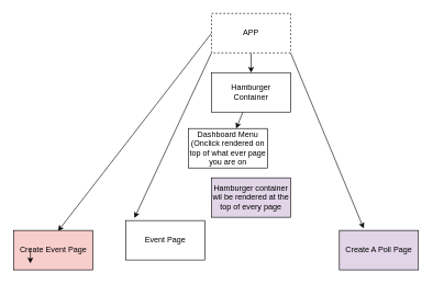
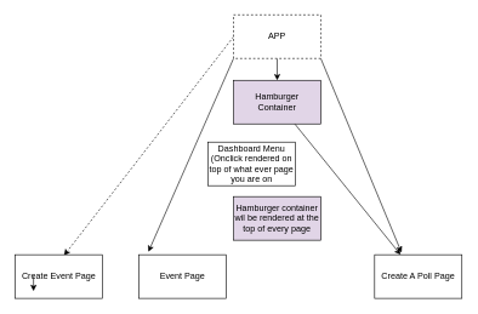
  <mxCell id="0" />
  <mxCell id="1" parent="0" />
  <mxCell id="2" value="" style="edgeStyle=none;html=1;" edge="1" parent="1" source="6" target="8"><mxGeometry relative="1" as="geometry" /></mxCell>
- <mxCell id="3" style="edgeStyle=none;html=1;exitX=0;exitY=0.5;exitDx=0;exitDy=0;entryX=0.558;entryY=0.017;entryDx=0;entryDy=0;entryPerimeter=0;" edge="1" parent="1" source="6" target="9"><mxGeometry relative="1" as="geometry" /></mxCell>
+ <mxCell id="3" style="edgeStyle=none;html=1;exitX=0;exitY=0.5;exitDx=0;exitDy=0;entryX=0.558;entryY=0.017;entryDx=0;entryDy=0;entryPerimeter=0;dashed=1;" edge="1" parent="1" source="6" target="9"><mxGeometry relative="1" as="geometry" /></mxCell>
  <mxCell id="4" style="edgeStyle=none;html=1;exitX=1;exitY=1;exitDx=0;exitDy=0;entryX=0.308;entryY=-0.05;entryDx=0;entryDy=0;entryPerimeter=0;" edge="1" parent="1" source="6" target="11"><mxGeometry relative="1" as="geometry" /></mxCell>
  <mxCell id="5" style="edgeStyle=none;html=1;exitX=0;exitY=1;exitDx=0;exitDy=0;entryX=0.108;entryY=-0.067;entryDx=0;entryDy=0;entryPerimeter=0;" edge="1" parent="1" source="6" target="10"><mxGeometry relative="1" as="geometry" /></mxCell>
  <mxCell id="6" value="APP&lt;br&gt;" style="whiteSpace=wrap;html=1;dashed=1;" vertex="1" parent="1"><mxGeometry x="320" y="20" width="120" height="60" as="geometry" /></mxCell>
- <mxCell id="7" value="" style="edgeStyle=none;html=1;" edge="1" parent="1" source="8" target="13"><mxGeometry relative="1" as="geometry" /></mxCell>
- <mxCell id="8" value="Hamburger&lt;br&gt;Container" style="whiteSpace=wrap;html=1;" vertex="1" parent="1"><mxGeometry x="320" y="110" width="120" height="60" as="geometry" /></mxCell>
- <mxCell id="9" value="Create Event Page" style="whiteSpace=wrap;html=1;fillColor=#f8cecc;" vertex="1" parent="1"><mxGeometry x="20" y="350" width="120" height="60" as="geometry" /></mxCell>
- <mxCell id="10" value="Event Page" style="whiteSpace=wrap;html=1;" vertex="1" parent="1"><mxGeometry x="190" y="335" width="120" height="60" as="geometry" /></mxCell>
- <mxCell id="11" value="Create A Poll Page" style="whiteSpace=wrap;html=1;fillColor=#e1d5e7;" vertex="1" parent="1"><mxGeometry x="514" y="350" width="120" height="60" as="geometry" /></mxCell>
+ <mxCell id="7" value="" style="edgeStyle=none;html=1;" edge="1" parent="1" source="8" target="11"><mxGeometry relative="1" as="geometry" /></mxCell>
+ <mxCell id="8" value="Hamburger&lt;br&gt;Container" style="whiteSpace=wrap;html=1;fillColor=#e1d5e7;" vertex="1" parent="1"><mxGeometry x="320" y="110" width="120" height="60" as="geometry" /></mxCell>
+ <mxCell id="9" value="Create Event Page" style="whiteSpace=wrap;html=1;" vertex="1" parent="1"><mxGeometry x="20" y="350" width="120" height="60" as="geometry" /></mxCell>
+ <mxCell id="10" value="Event Page" style="whiteSpace=wrap;html=1;" vertex="1" parent="1"><mxGeometry x="190" y="350" width="120" height="60" as="geometry" /></mxCell>
+ <mxCell id="11" value="Create A Poll Page" style="whiteSpace=wrap;html=1;" vertex="1" parent="1"><mxGeometry x="514" y="350" width="120" height="60" as="geometry" /></mxCell>
  <mxCell id="12" style="edgeStyle=none;html=1;exitX=0.25;exitY=1;exitDx=0;exitDy=0;entryX=0.5;entryY=0;entryDx=0;entryDy=0;" edge="1" parent="1"><mxGeometry relative="1" as="geometry"><mxPoint x="45" y="380" as="sourcePoint" /><mxPoint x="45" y="400" as="targetPoint" /></mxGeometry></mxCell>
  <mxCell id="13" value="Dashboard Menu (Onclick rendered on top of what ever page you are on" style="whiteSpace=wrap;html=1;" vertex="1" parent="1"><mxGeometry x="285" y="195" width="120" height="60" as="geometry" /></mxCell>
  <mxCell id="14" value="Hamburger container wil be rendered at the top of every page&lt;br&gt;" style="whiteSpace=wrap;html=1;fillColor=#e1d5e7;" vertex="1" parent="1"><mxGeometry x="320" y="270" width="120" height="60" as="geometry" /></mxCell>
